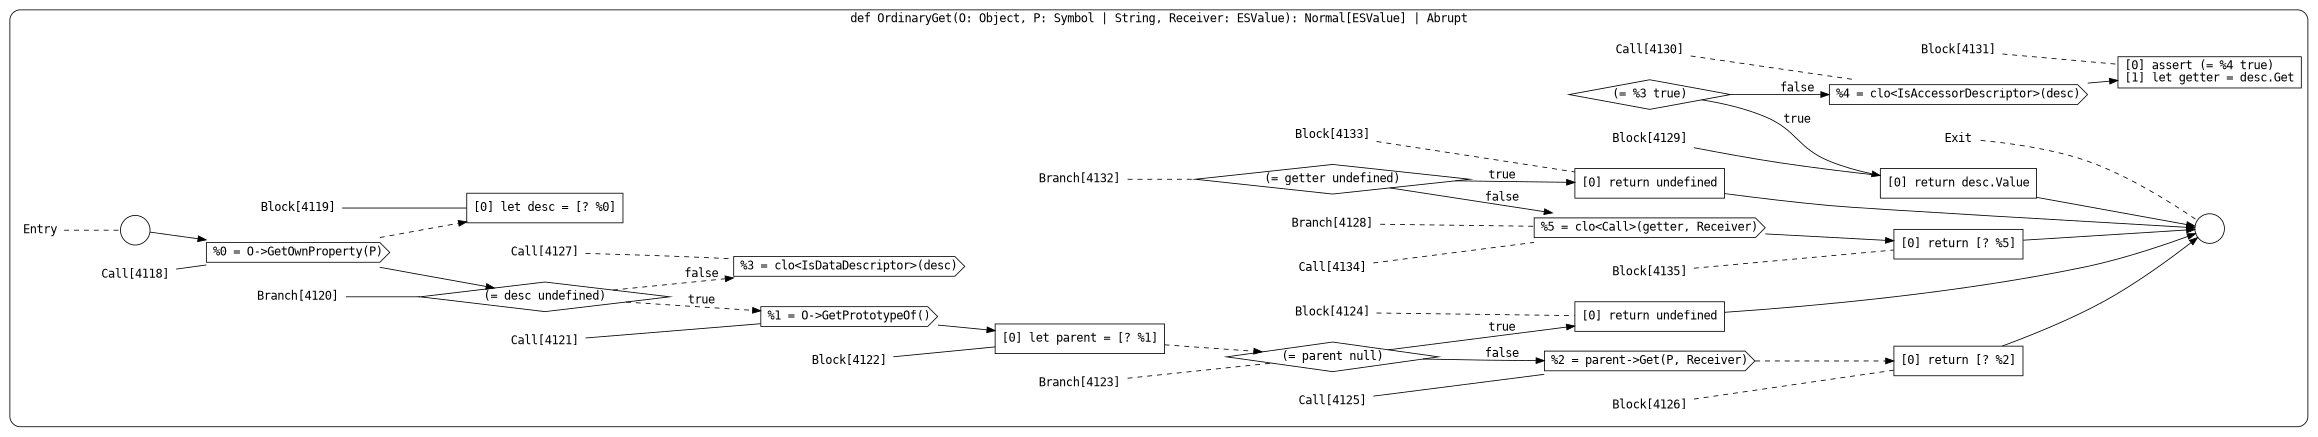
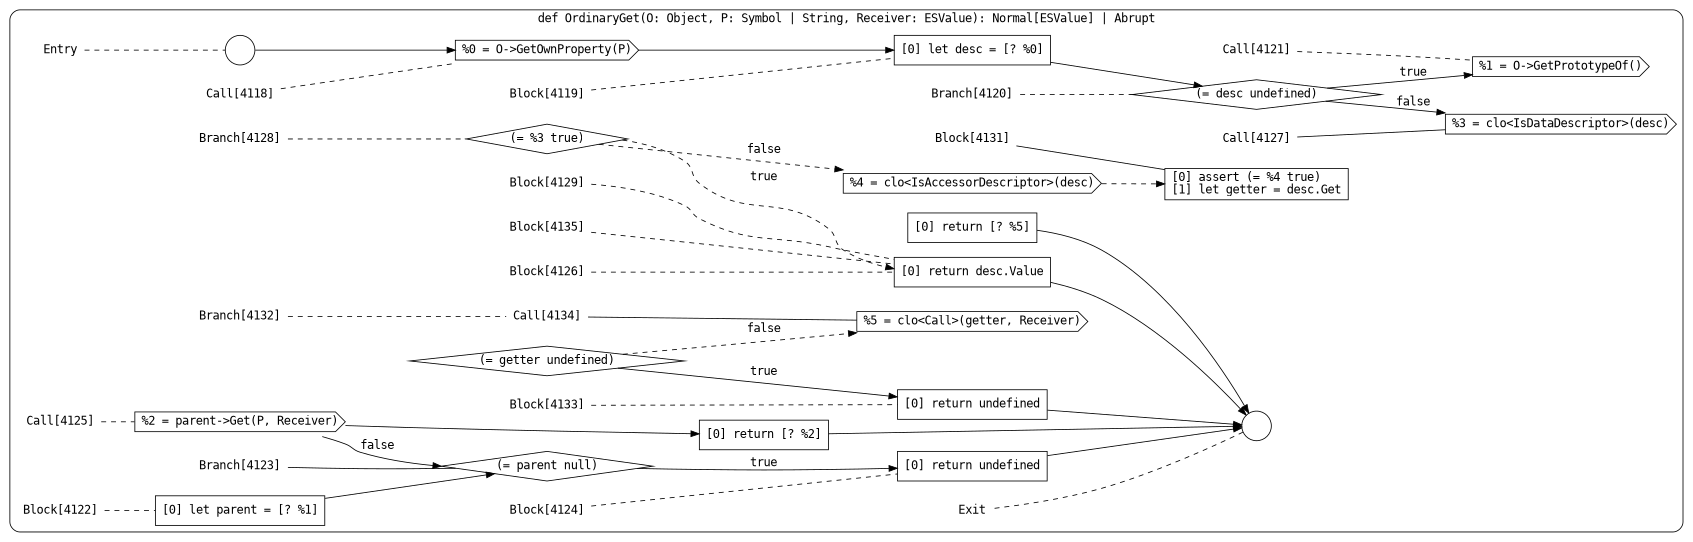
  digraph {
    fontname=Consolas
    rankdir=LR
    node [fontname=Consolas shape=none]
    edge [color=black fontname=Consolas]
    n1 [label=<<font color="black">Entry</font>>]
    n2 [color=black fillcolor=white label=" " shape=circle style=filled]
    n3 [color=black fillcolor=white label=<<font color="black">%0 = O-&gt;GetOwnProperty(P)</font>> shape=cds style=filled]
    n4 [color=black fillcolor=white label=<<font color="black">[0] let desc = [? %0]<BR ALIGN="LEFT"/></font>> shape=box style=filled]
    n5 [label=<<font color="black">Exit</font>>]
    n6 [color=black fillcolor=white label=" " shape=circle style=filled]
    n7 [label=<<font color="black">Call[4118]</font>>]
    n8 [color=black fillcolor=white label=<<font color="black">(= desc undefined)</font>> shape=diamond style=filled]
    n9 [label=<<font color="black">Block[4119]</font>>]
    n10 [color=black fillcolor=white label=<<font color="black">%1 = O-&gt;GetPrototypeOf()</font>> shape=cds style=filled]
    n11 [color=black fillcolor=white label=<<font color="black">%3 = clo&lt;IsDataDescriptor&gt;(desc)</font>> shape=cds style=filled]
    n12 [label=<<font color="black">Branch[4120]</font>>]
    n13 [color=black fillcolor=white label=<<font color="black">[0] let parent = [? %1]<BR ALIGN="LEFT"/></font>> shape=box style=filled]
    n14 [color=black fillcolor=white label=<<font color="black">(= %3 true)</font>> shape=diamond style=filled]
    n15 [label=<<font color="black">Call[4121]</font>>]
    n16 [color=black fillcolor=white label=<<font color="black">(= parent null)</font>> shape=diamond style=filled]
    n17 [label=<<font color="black">Call[4127]</font>>]
    n18 [color=black fillcolor=white label=<<font color="black">[0] return desc.Value<BR ALIGN="LEFT"/></font>> shape=box style=filled]
    n19 [color=black fillcolor=white label=<<font color="black">%4 = clo&lt;IsAccessorDescriptor&gt;(desc)</font>> shape=cds style=filled]
    n20 [label=<<font color="black">Block[4122]</font>>]
    n21 [color=black fillcolor=white label=<<font color="black">[0] return undefined<BR ALIGN="LEFT"/></font>> shape=box style=filled]
    n22 [color=black fillcolor=white label=<<font color="black">%2 = parent-&gt;Get(P, Receiver)</font>> shape=cds style=filled]
    n23 [label=<<font color="black">Branch[4128]</font>>]
    n24 [color=black fillcolor=white label=<<font color="black">[0] assert (= %4 true)<BR ALIGN="LEFT"/>[1] let getter = desc.Get<BR ALIGN="LEFT"/></font>> shape=box style=filled]
    n25 [label=<<font color="black">Branch[4123]</font>>]
    n26 [color=black fillcolor=white label=<<font color="black">[0] return [? %2]<BR ALIGN="LEFT"/></font>> shape=box style=filled]
    n27 [label=<<font color="black">Block[4129]</font>>]
-   n28 [label=<<font color="black">Call[4130]</font>>]
    n29 [color=black fillcolor=white label=<<font color="black">(= getter undefined)</font>> shape=diamond style=filled]
    n30 [label=<<font color="black">Block[4124]</font>>]
    n31 [label=<<font color="black">Call[4125]</font>>]
    n32 [label=<<font color="black">Block[4131]</font>>]
    n33 [color=black fillcolor=white label=<<font color="black">[0] return undefined<BR ALIGN="LEFT"/></font>> shape=box style=filled]
    n34 [color=black fillcolor=white label=<<font color="black">%5 = clo&lt;Call&gt;(getter, Receiver)</font>> shape=cds style=filled]
    n35 [label=<<font color="black">Block[4126]</font>>]
    n36 [label=<<font color="black">Branch[4132]</font>>]
    n37 [color=black fillcolor=white label=<<font color="black">[0] return [? %5]<BR ALIGN="LEFT"/></font>> shape=box style=filled]
    n38 [label=<<font color="black">Block[4133]</font>>]
    n39 [label=<<font color="black">Call[4134]</font>>]
    n40 [label=<<font color="black">Block[4135]</font>>]
    subgraph cluster_1 {
      label="def OrdinaryGet(O: Object, P: Symbol | String, Receiver: ESValue): Normal[ESValue] | Abrupt"
      style=rounded
      n1
      n2
      n3
      n4
      n5
      n6
      n7
      n8
      n9
      n10
      n11
      n12
      n13
      n14
      n15
      n16
      n17
      n18
      n19
      n20
      n21
      n22
      n23
      n24
      n25
      n26
      n27
-     n28
      n29
      n30
      n31
      n32
      n33
      n34
      n35
      n36
      n37
      n38
      n39
      n40
    }
    n1 -> n2 [arrowhead=none style=dashed]
    n2 -> n3
-   n3 -> n4 [style=dashed]
-   n3 -> n8
+   n3 -> n4
+   n4 -> n8
    n5 -> n6 [arrowhead=none style=dashed]
-   n7 -> n3 [arrowhead=none style=solid]
-   n8 -> n10 [label=<<font color="black">true</font>> style=dashed]
-   n8 -> n11 [label=<<font color="black">false</font>> style=dashed]
-   n9 -> n4 [arrowhead=none style=solid]
-   n10 -> n13
-   n12 -> n8 [arrowhead=none style=solid]
-   n13 -> n16 [style=dashed]
-   n14 -> n18 [label=<<font color="black">true</font>>]
-   n14 -> n19 [label=<<font color="black">false</font>>]
-   n15 -> n10 [arrowhead=none style=solid]
+   n7 -> n3 [arrowhead=none style=dashed]
+   n8 -> n10 [label=<<font color="black">true</font>>]
+   n8 -> n11 [label=<<font color="black">false</font>>]
+   n9 -> n4 [arrowhead=none style=dashed]
+   n12 -> n8 [arrowhead=none style=dashed]
+   n13 -> n16
+   n14 -> n18 [label=<<font color="black">true</font>> style=dashed]
+   n14 -> n19 [label=<<font color="black">false</font>> style=dashed]
+   n15 -> n10 [arrowhead=none style=dashed]
    n16 -> n21 [label=<<font color="black">true</font>>]
-   n16 -> n22 [label=<<font color="black">false</font>>]
-   n17 -> n11 [arrowhead=none style=dashed]
+   n22 -> n16 [label=<<font color="black">false</font>>]
+   n17 -> n11 [arrowhead=none style=solid]
    n18 -> n6
-   n19 -> n24
-   n20 -> n13 [arrowhead=none style=solid]
+   n19 -> n24 [style=dashed]
+   n20 -> n13 [arrowhead=none style=dashed]
    n21 -> n6
-   n22 -> n26 [style=dashed]
-   n23 -> n34 [arrowhead=none style=dashed]
-   n25 -> n16 [arrowhead=none style=dashed]
+   n22 -> n26
+   n23 -> n14 [arrowhead=none style=dashed]
+   n25 -> n16 [arrowhead=none style=solid]
    n26 -> n6
-   n27 -> n18 [arrowhead=none style=solid]
-   n28 -> n19 [arrowhead=none style=dashed]
+   n27 -> n18 [arrowhead=none style=dashed]
    n29 -> n33 [label=<<font color="black">true</font>>]
-   n29 -> n34 [label=<<font color="black">false</font>>]
+   n29 -> n34 [label=<<font color="black">false</font>> style=dashed]
    n30 -> n21 [arrowhead=none style=dashed]
-   n31 -> n22 [arrowhead=none style=solid]
-   n32 -> n24 [arrowhead=none style=dashed]
+   n31 -> n22 [arrowhead=none style=dashed]
+   n32 -> n24 [arrowhead=none style=solid]
    n33 -> n6
-   n34 -> n37
-   n35 -> n26 [arrowhead=none style=dashed]
-   n36 -> n29 [arrowhead=none style=dashed]
+   n35 -> n18 [arrowhead=none style=dashed]
+   n36 -> n39 [arrowhead=none style=dashed]
    n37 -> n6
    n38 -> n33 [arrowhead=none style=dashed]
-   n39 -> n34 [arrowhead=none style=dashed]
-   n40 -> n37 [arrowhead=none style=dashed]
+   n39 -> n34 [arrowhead=none style=solid]
+   n40 -> n18 [arrowhead=none style=dashed]
  }
